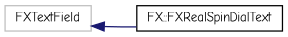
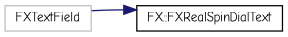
  digraph {
    rankdir=LR
    fontname="Comic Neue"
    node [fillcolor=white fontname="Comic Neue" fontsize=10 shape=record style=filled]
    n1 [color=grey75 height=0.2 label=FXTextField width=0.4]
    n2 [color=black height=0.2 label="FX::FXRealSpinDialText" width=0.4]
-   n1 -> n2 [color=midnightblue dir=back fontname="Comic Neue" fontsize=10 labelfontname=Helvetica labelfontsize=10 style=solid]
+   n2 -> n1 [color=midnightblue dir=back fontname="Comic Neue" fontsize=10 labelfontname=Helvetica labelfontsize=10 style=solid]
  }
